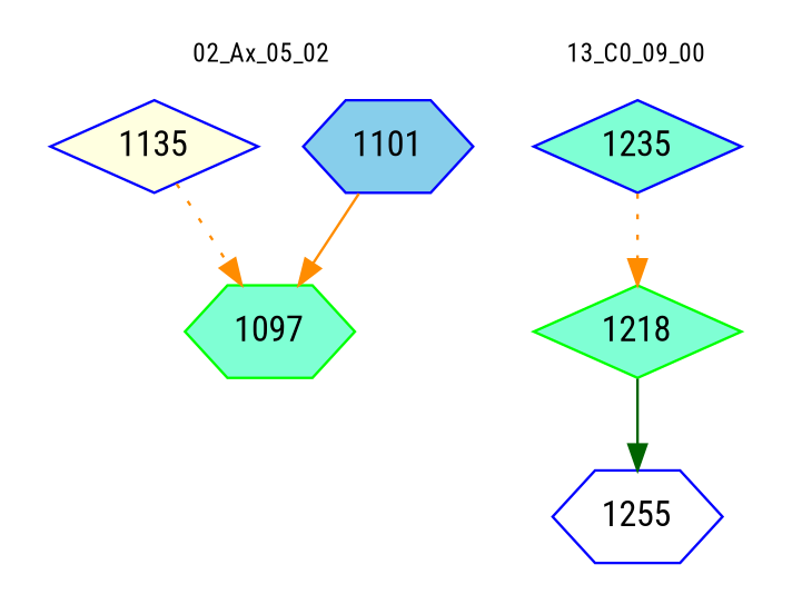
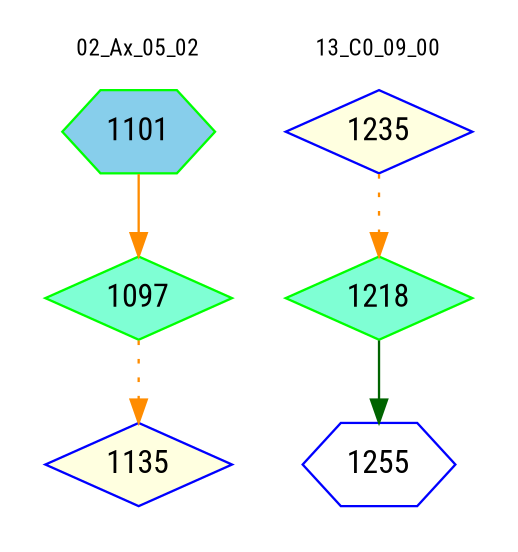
  digraph {
    fontname="Roboto Condensed"
    node [color=blue fillcolor=aquamarine fontname="Roboto Condensed" shape=hexagon style=filled]
    edge [color=darkorange fontname="Roboto Condensed" style=solid]
-   n1 [fillcolor=skyblue label=1101]
-   n2 [color=green label=1097]
+   n1 [color=green fillcolor=skyblue label=1101]
+   n2 [color=green label=1097 shape=diamond]
    n3 [fillcolor=lightyellow label=1135 shape=diamond]
-   n4 [label=1235 shape=diamond]
+   n4 [fillcolor=lightyellow label=1235 shape=diamond]
    n5 [color=green label=1218 shape=diamond]
    n6 [fillcolor=white label=1255]
    subgraph cluster_1 {
      color=white
      fontsize=10
      label="02_Ax_05_02"
      n1
      n2
      n3
    }
    subgraph cluster_2 {
      color=white
      fontsize=10
      label="13_C0_09_00"
      n4
      n5
      n6
    }
    n1 -> n2
-   n3 -> n2 [style=dotted]
+   n2 -> n3 [style=dotted]
    n4 -> n5 [style=dotted]
    n5 -> n6 [color=darkgreen]
  }
